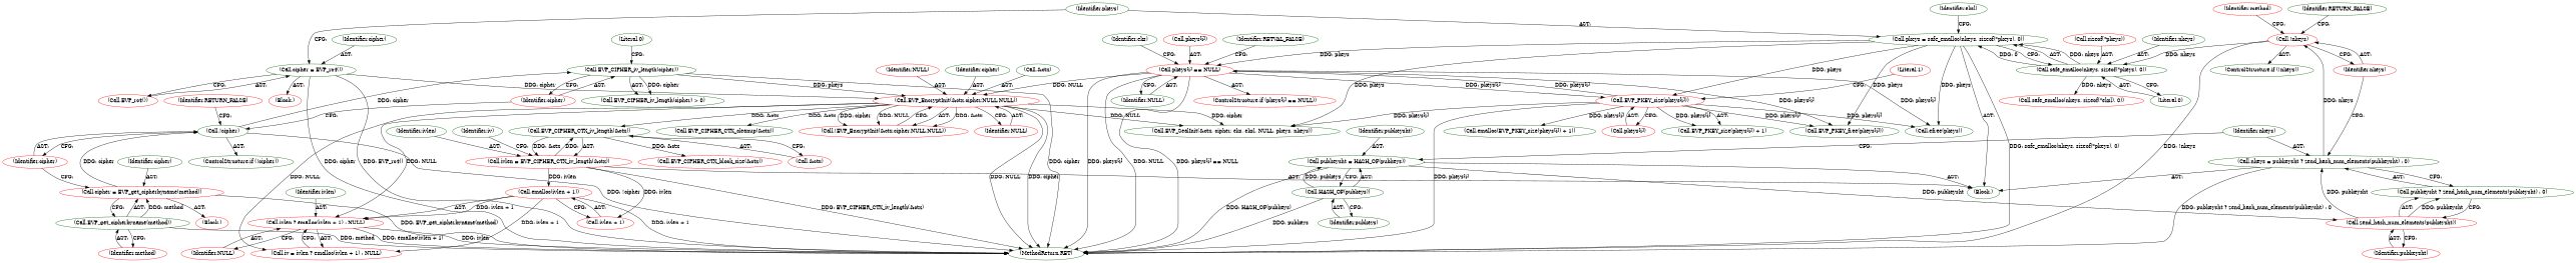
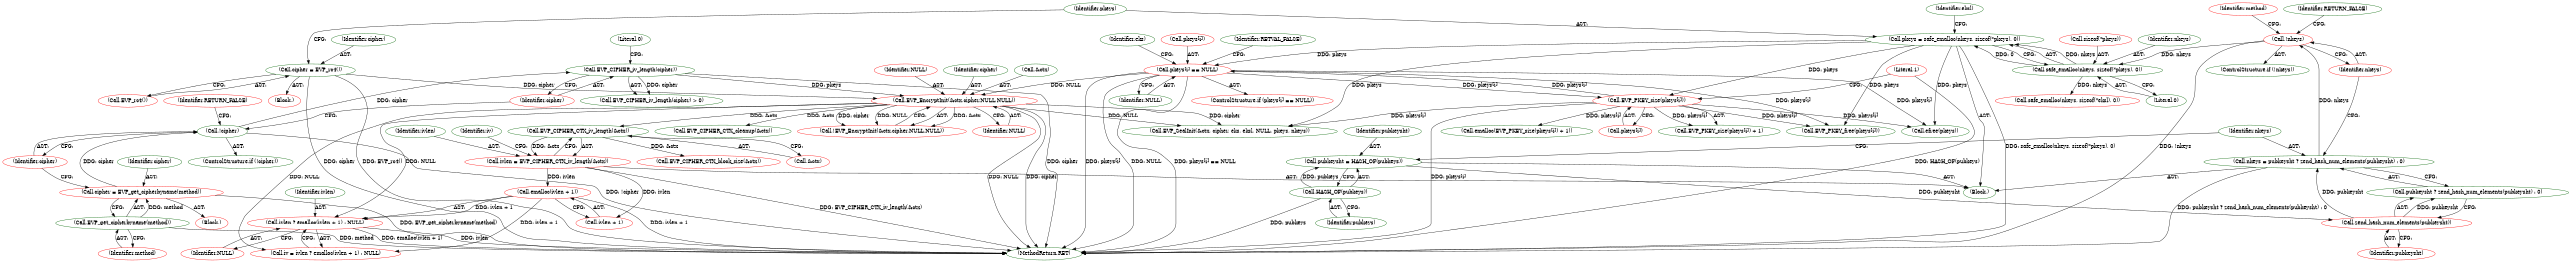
  digraph {
    node [color=darkgreen]
    n1 [color=red label="(Call,ivlen ? emalloc(ivlen + 1) : NULL)"]
    n2 [label="(MethodReturn,RET)"]
    n3 [color=red label="(Identifier,NULL)"]
    n4 [color=red label="(Call,iv = ivlen ? emalloc(ivlen + 1) : NULL)"]
    n5 [color=red label="(Call,emalloc(ivlen + 1))"]
    n6 [color=red label="(Call,ivlen + 1)"]
    n7 [color=red label="(Call,ivlen = EVP_CIPHER_CTX_iv_length(&ctx))"]
    n8 [label="(Call,EVP_CIPHER_CTX_iv_length(&ctx))"]
    n9 [label="(Block,)"]
    n10 [color=red label="(Call,EVP_CIPHER_CTX_block_size(&ctx))"]
    n11 [color=red label="(Call,&ctx)"]
    n12 [color=red label="(Call,EVP_EncryptInit(&ctx,cipher,NULL,NULL))"]
    n13 [label="(Call,EVP_CIPHER_CTX_cleanup(&ctx))"]
    n14 [color=red label="(Call,!EVP_EncryptInit(&ctx,cipher,NULL,NULL))"]
    n15 [color=red label="(Identifier,NULL)"]
    n16 [label="(Call,EVP_SealInit(&ctx, cipher, eks, eksl, NULL, pkeys, nkeys))"]
    n17 [label="(Call,cipher = EVP_rc4())"]
    n18 [color=red label="(Block,)"]
    n19 [color=red label="(Call,EVP_rc4())"]
    n20 [label="(Call,EVP_CIPHER_iv_length(cipher))"]
    n21 [label="(Call,EVP_CIPHER_iv_length(cipher) > 0)"]
    n22 [color=red label="(Identifier,cipher)"]
    n23 [label="(Call,!cipher)"]
    n24 [label="(ControlStructure,if (!cipher))"]
    n25 [color=red label="(Identifier,cipher)"]
    n26 [color=red label="(Call,cipher = EVP_get_cipherbyname(method))"]
    n27 [label="(Call,EVP_get_cipherbyname(method))"]
    n28 [color=red label="(Block,)"]
    n29 [color=red label="(Identifier,method)"]
    n30 [color=red label="(Call,pkeys[i] == NULL)"]
    n31 [color=red label="(Call,EVP_PKEY_size(pkeys[i]))"]
    n32 [color=red label="(ControlStructure,if (pkeys[i] == NULL))"]
    n33 [label="(Call,EVP_PKEY_free(pkeys[i]))"]
    n34 [label="(Call,efree(pkeys))"]
    n35 [label="(Identifier,NULL)"]
    n36 [label="(Call,EVP_PKEY_size(pkeys[i]) + 1)"]
    n37 [label="(Call,emalloc(EVP_PKEY_size(pkeys[i]) + 1))"]
    n38 [color=red label="(Call,pkeys[i])"]
    n39 [label="(Call,pkeys = safe_emalloc(nkeys, sizeof(*pkeys), 0))"]
    n40 [label="(Call,safe_emalloc(nkeys, sizeof(*pkeys), 0))"]
    n41 [color=red label="(Call,safe_emalloc(nkeys, sizeof(*eksl), 0))"]
    n42 [label="(Literal,0)"]
    n43 [color=red label="(Call,!nkeys)"]
    n44 [label="(ControlStructure,if (!nkeys))"]
    n45 [color=red label="(Identifier,nkeys)"]
    n46 [label="(Call,nkeys = pubkeysht ? zend_hash_num_elements(pubkeysht) : 0)"]
    n47 [label="(Call,pubkeysht ? zend_hash_num_elements(pubkeysht) : 0)"]
    n48 [color=red label="(Call,zend_hash_num_elements(pubkeysht))"]
    n49 [color=red label="(Identifier,pubkeysht)"]
    n50 [label="(Call,pubkeysht = HASH_OF(pubkeys))"]
    n51 [label="(Call,HASH_OF(pubkeys))"]
    n52 [label="(Identifier,pubkeys)"]
    n53 [label="(Identifier,ivlen)"]
    n54 [label="(Identifier,eksl)"]
    n55 [label="(Call,&ctx)"]
    n56 [color=red label="(Identifier,NULL)"]
    n57 [label="(Identifier,RETVAL_FALSE)"]
    n58 [label="(Identifier,RETURN_FALSE)"]
    n59 [label="(Identifier,ivlen)"]
    n60 [label="(Identifier,cipher)"]
    n61 [label="(Identifier,eks)"]
    n62 [label="(Identifier,nkeys)"]
    n63 [label="(Identifier,cipher)"]
    n64 [color=red label="(Literal,1)"]
    n65 [label="(Identifier,pkeys)"]
    n66 [label="(Identifier,cipher)"]
    n67 [color=red label="(Call,pkeys[i])"]
    n68 [label="(Identifier,iv)"]
    n69 [label="(Identifier,pubkeysht)"]
    n70 [color=red label="(Call,sizeof(*pkeys))"]
    n71 [color=red label="(Identifier,RETURN_FALSE)"]
    n72 [label="(Identifier,nkeys)"]
    n73 [color=red label="(Identifier,method)"]
    n74 [label="(Literal,0)"]
    n1 -> n2 [label="DDG: ivlen"]
    n1 -> n2 [label="DDG: emalloc(ivlen + 1)"]
    n1 -> n3 [label="CFG: "]
    n1 -> n4 [label="AST: "]
    n3 -> n1 [label="AST: "]
    n4 -> n1 [label="CFG: "]
    n5 -> n1 [label="AST: "]
    n5 -> n1 [label="DDG: ivlen + 1"]
    n5 -> n2 [label="DDG: ivlen + 1"]
    n5 -> n4 [label="DDG: ivlen + 1"]
    n5 -> n6 [label="CFG: "]
    n6 -> n5 [label="AST: "]
    n7 -> n2 [label="DDG: EVP_CIPHER_CTX_iv_length(&ctx)"]
    n7 -> n5 [label="DDG: ivlen"]
    n7 -> n6 [label="DDG: ivlen"]
-   n7 -> n8 [label="DDG: "]
+   n7 -> n8 [label="CFG: "]
    n7 -> n9 [label="AST: "]
    n8 -> n7 [label="AST: "]
    n8 -> n7 [label="DDG: &ctx"]
    n8 -> n10 [label="DDG: &ctx"]
    n8 -> n11 [label="CFG: "]
    n11 -> n8 [label="AST: "]
    n12 -> n1 [label="DDG: NULL"]
    n12 -> n2 [label="DDG: NULL"]
    n12 -> n2 [label="DDG: cipher"]
    n12 -> n4 [label="DDG: NULL"]
    n12 -> n8 [label="DDG: &ctx"]
    n12 -> n13 [label="DDG: &ctx"]
    n12 -> n14 [label="AST: "]
    n12 -> n14 [label="DDG: &ctx"]
    n12 -> n14 [label="DDG: cipher"]
    n12 -> n14 [label="DDG: NULL"]
    n12 -> n15 [label="CFG: "]
    n12 -> n16 [label="DDG: cipher"]
    n12 -> n16 [label="DDG: NULL"]
    n14 -> n12 [label="CFG: "]
    n15 -> n12 [label="AST: "]
    n17 -> n2 [label="DDG: cipher"]
    n17 -> n2 [label="DDG: EVP_rc4()"]
    n17 -> n12 [label="DDG: cipher"]
    n17 -> n18 [label="AST: "]
    n17 -> n19 [label="CFG: "]
    n19 -> n17 [label="AST: "]
    n20 -> n2 [label="DDG: cipher"]
    n20 -> n12 [label="DDG: pkeys"]
    n20 -> n21 [label="AST: "]
    n20 -> n21 [label="DDG: cipher"]
    n20 -> n22 [label="CFG: "]
    n22 -> n20 [label="AST: "]
    n22 -> n23 [label="CFG: "]
    n23 -> n2 [label="DDG: !cipher"]
    n23 -> n20 [label="DDG: cipher"]
    n23 -> n24 [label="AST: "]
    n23 -> n25 [label="CFG: "]
    n25 -> n23 [label="AST: "]
    n25 -> n26 [label="CFG: "]
    n26 -> n2 [label="DDG: EVP_get_cipherbyname(method)"]
    n26 -> n23 [label="DDG: cipher"]
    n26 -> n27 [label="CFG: "]
    n26 -> n28 [label="AST: "]
    n27 -> n2 [label="DDG: method"]
    n27 -> n26 [label="AST: "]
    n27 -> n26 [label="DDG: method"]
    n27 -> n29 [label="CFG: "]
    n29 -> n27 [label="AST: "]
    n30 -> n2 [label="DDG: pkeys[i]"]
    n30 -> n2 [label="DDG: NULL"]
    n30 -> n2 [label="DDG: pkeys[i] == NULL"]
    n30 -> n12 [label="DDG: NULL"]
    n30 -> n31 [label="DDG: pkeys[i]"]
    n30 -> n32 [label="AST: "]
    n30 -> n33 [label="DDG: pkeys[i]"]
    n30 -> n34 [label="DDG: pkeys[i]"]
    n30 -> n35 [label="CFG: "]
    n31 -> n2 [label="DDG: pkeys[i]"]
    n31 -> n16 [label="DDG: pkeys[i]"]
    n31 -> n30 [label="DDG: pkeys[i]"]
    n31 -> n33 [label="DDG: pkeys[i]"]
    n31 -> n34 [label="DDG: pkeys[i]"]
    n31 -> n36 [label="AST: "]
    n31 -> n36 [label="DDG: pkeys[i]"]
    n31 -> n37 [label="DDG: pkeys[i]"]
    n31 -> n38 [label="CFG: "]
    n35 -> n30 [label="AST: "]
    n38 -> n31 [label="AST: "]
    n39 -> n2 [label="DDG: safe_emalloc(nkeys, sizeof(*pkeys), 0)"]
    n39 -> n9 [label="AST: "]
    n39 -> n16 [label="DDG: pkeys"]
    n39 -> n30 [label="DDG: pkeys"]
    n39 -> n31 [label="DDG: pkeys"]
    n39 -> n33 [label="DDG: pkeys"]
    n39 -> n34 [label="DDG: pkeys"]
    n39 -> n40 [label="CFG: "]
    n40 -> n39 [label="AST: "]
    n40 -> n39 [label="DDG: nkeys"]
    n40 -> n39 [label="DDG: 0"]
    n40 -> n41 [label="DDG: nkeys"]
    n40 -> n42 [label="CFG: "]
    n42 -> n40 [label="AST: "]
    n43 -> n2 [label="DDG: !nkeys"]
    n43 -> n40 [label="DDG: nkeys"]
    n43 -> n44 [label="AST: "]
    n43 -> n45 [label="CFG: "]
    n45 -> n43 [label="AST: "]
    n45 -> n46 [label="CFG: "]
    n46 -> n2 [label="DDG: pubkeysht ? zend_hash_num_elements(pubkeysht) : 0"]
    n46 -> n9 [label="AST: "]
    n46 -> n43 [label="DDG: nkeys"]
    n46 -> n47 [label="CFG: "]
    n47 -> n46 [label="AST: "]
    n47 -> n48 [label="CFG: "]
    n48 -> n46 [label="DDG: pubkeysht"]
    n48 -> n47 [label="AST: "]
    n48 -> n47 [label="DDG: pubkeysht"]
    n48 -> n49 [label="CFG: "]
    n49 -> n48 [label="AST: "]
-   n50 -> n2 [label="DDG: HASH_OF(pubkeys)"]
+   n64 -> n2 [label="DDG: HASH_OF(pubkeys)"]
    n50 -> n9 [label="AST: "]
    n50 -> n48 [label="DDG: pubkeysht"]
    n50 -> n51 [label="CFG: "]
    n51 -> n2 [label="DDG: pubkeys"]
    n51 -> n50 [label="AST: "]
    n51 -> n50 [label="DDG: pubkeys"]
    n51 -> n52 [label="CFG: "]
    n52 -> n51 [label="AST: "]
    n53 -> n7 [label="AST: "]
    n54 -> n39 [label="CFG: "]
    n55 -> n12 [label="AST: "]
    n56 -> n12 [label="AST: "]
    n57 -> n30 [label="CFG: "]
    n58 -> n43 [label="CFG: "]
    n59 -> n1 [label="AST: "]
    n60 -> n12 [label="AST: "]
    n61 -> n30 [label="CFG: "]
    n62 -> n46 [label="AST: "]
    n62 -> n50 [label="CFG: "]
    n63 -> n17 [label="AST: "]
    n64 -> n31 [label="CFG: "]
    n65 -> n17 [label="CFG: "]
    n65 -> n39 [label="AST: "]
    n66 -> n26 [label="AST: "]
    n67 -> n30 [label="AST: "]
    n68 -> n7 [label="CFG: "]
    n69 -> n50 [label="AST: "]
    n70 -> n40 [label="AST: "]
    n71 -> n23 [label="CFG: "]
    n72 -> n40 [label="AST: "]
    n73 -> n43 [label="CFG: "]
    n74 -> n20 [label="CFG: "]
  }
